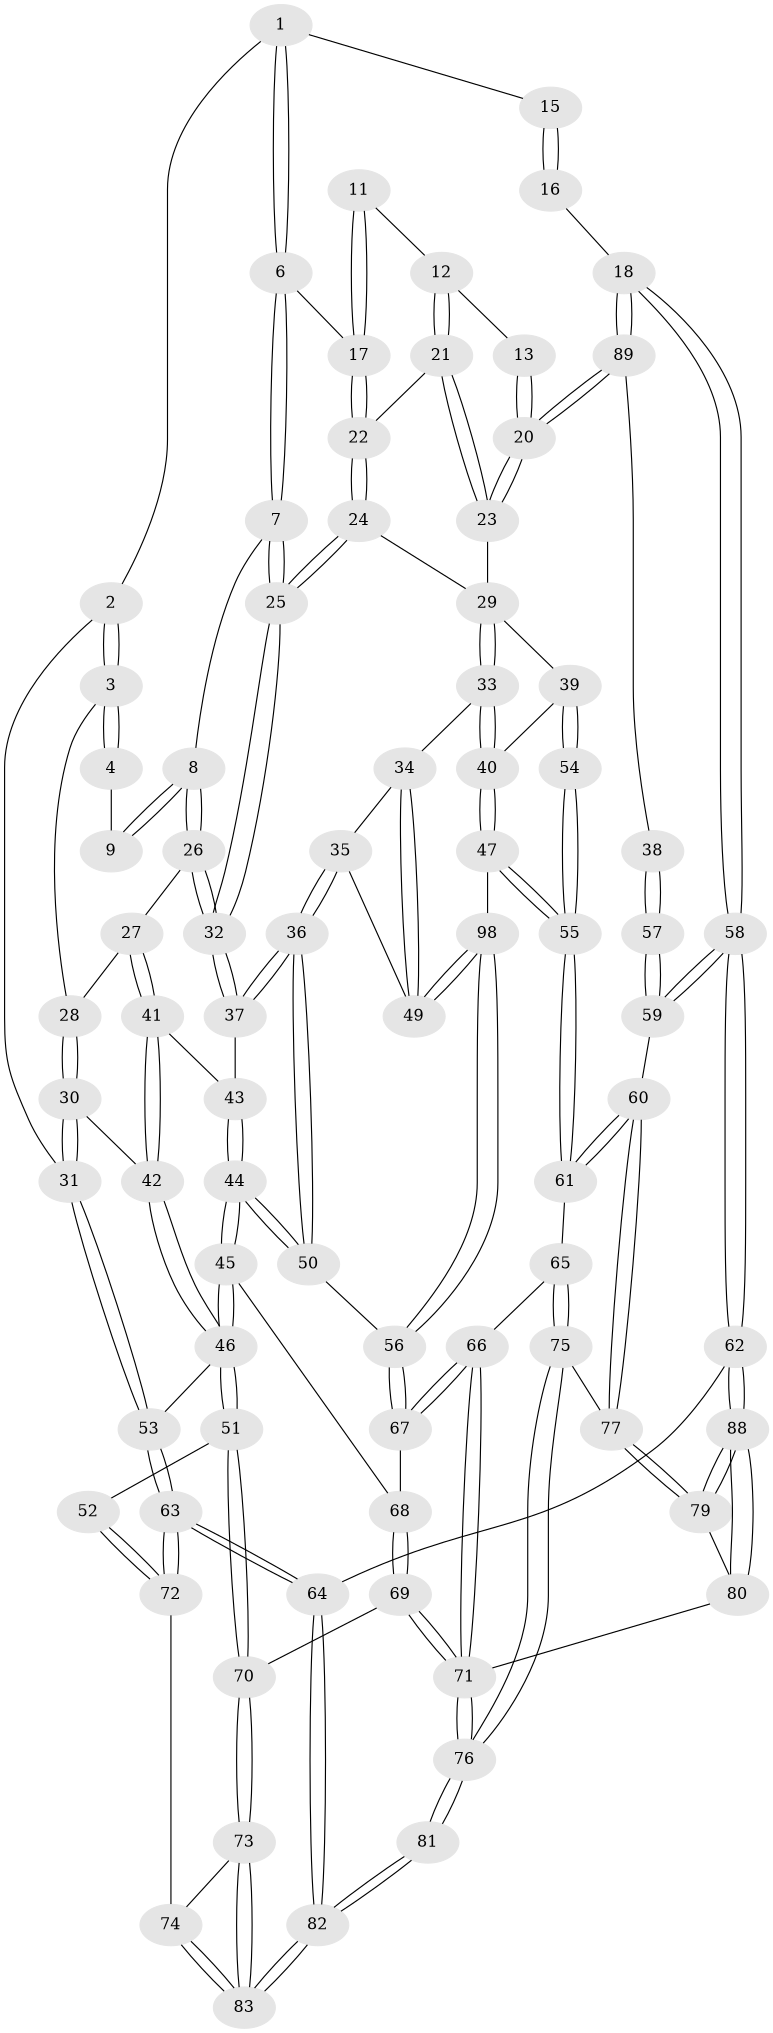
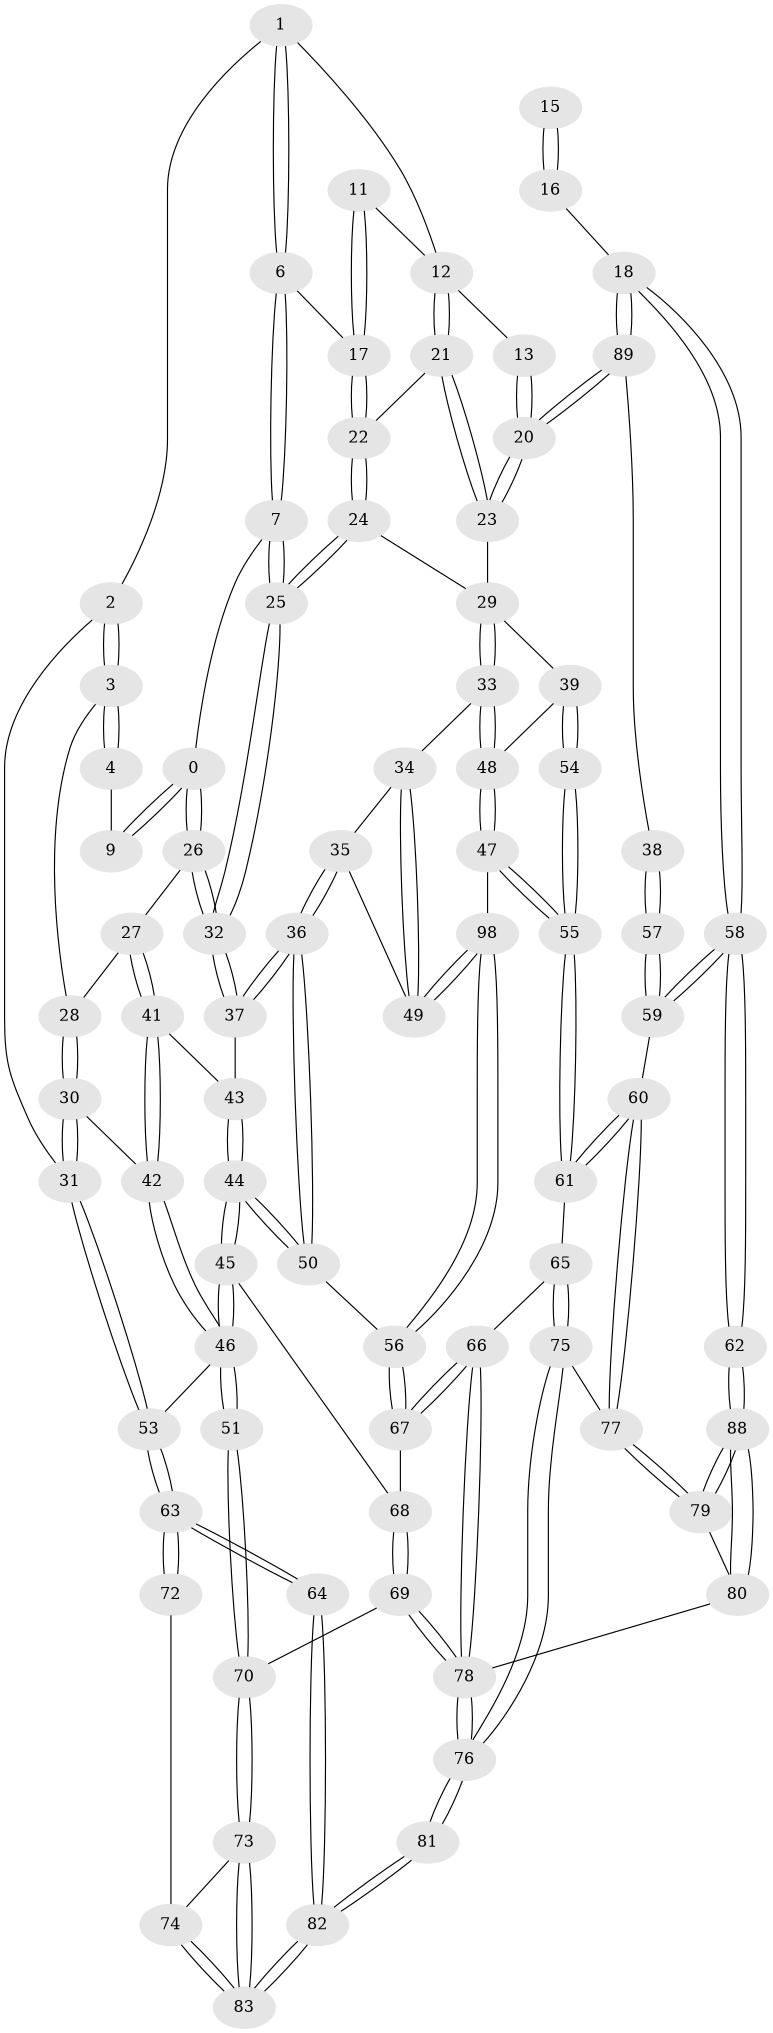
  graph {
    node [color=gray90 style=filled]
    1
    2
    6
    15
    3
    31
    7
    17
    16
    4
    28
    53
    64
    82
    9
    30
-   8
+   8 [label=0]
    25
    22
    26
    32
    27
    11
    12
    13
    21
    20
    23
    18
    62
    n31 [label=88]
    n32 [label=89]
    58
    24
    38
    59
    57
    29
    33
    39
    37
    41
    42
    43
    34
-   40
+   40 [label=48]
    46
    63
    35
    49
    47
    36
    50
    56
    44
    54
    55
    n58 [label=98]
    51
    45
    68
    69
-   52
    70
    61
    67
    72
    73
    74
    65
    60
    77
    79
    66
    75
    80
    83
-   71
+   71 [label=78]
    76
    81
    1 -- 2
    1 -- 6
    1 -- 6
-   1 -- 15
+   1 -- 12
    2 -- 3
    2 -- 3
    2 -- 31
    6 -- 7
    6 -- 7
    6 -- 17
    15 -- 16
    15 -- 16
    3 -- 4
    3 -- 4
    3 -- 28
    31 -- 53
    31 -- 53
    7 -- 8
    7 -- 25
    7 -- 25
    17 -- 22
    17 -- 22
    16 -- 18
    4 -- 9
    28 -- 30
    28 -- 30
    53 -- 63
    53 -- 63
    64 -- 82
    64 -- 82
    82 -- 83
    82 -- 83
    30 -- 31
    30 -- 31
    30 -- 42
    8 -- 9
    8 -- 9
    8 -- 26
    8 -- 26
    25 -- 32
    25 -- 32
    22 -- 24
    22 -- 24
    26 -- 32
    26 -- 32
    26 -- 27
    32 -- 37
    32 -- 37
    27 -- 28
    27 -- 41
    27 -- 41
    11 -- 17
    11 -- 17
    11 -- 12
    12 -- 13
    12 -- 21
    12 -- 21
    13 -- 20
    13 -- 20
    21 -- 22
    21 -- 23
    21 -- 23
    20 -- 23
    20 -- 23
    23 -- 29
    18 -- n32
    18 -- n32
    18 -- 58
    18 -- 58
-   62 -- 64
    62 -- n31
    62 -- n31
    n31 -- 79
    n31 -- 79
    n31 -- 80
    n31 -- 80
    n32 -- 20
    n32 -- 20
    n32 -- 38
    58 -- 62
    58 -- 62
    58 -- 59
    58 -- 59
    24 -- 25
    24 -- 25
    24 -- 29
    38 -- 57
    38 -- 57
    59 -- 60
    57 -- 59
    57 -- 59
    29 -- 33
    29 -- 33
    29 -- 39
    33 -- 34
    33 -- 40
    33 -- 40
    39 -- 40
    39 -- 54
    39 -- 54
    37 -- 43
    41 -- 42
    41 -- 42
    41 -- 43
    42 -- 46
    42 -- 46
    43 -- 44
    43 -- 44
    34 -- 35
    34 -- 49
    34 -- 49
    40 -- 47
    40 -- 47
    46 -- 53
    46 -- 51
    46 -- 51
    63 -- 64
    63 -- 64
    63 -- 72
    63 -- 72
    35 -- 49
    35 -- 36
    35 -- 36
    47 -- 55
    47 -- 55
    47 -- n58
    36 -- 37
    36 -- 37
    36 -- 50
    36 -- 50
    50 -- 56
    56 -- 67
    56 -- 67
    44 -- 50
    44 -- 50
    44 -- 45
    44 -- 45
    54 -- 55
    54 -- 55
    55 -- 61
    55 -- 61
    n58 -- 49
    n58 -- 49
    n58 -- 56
    n58 -- 56
-   51 -- 52
    51 -- 70
    51 -- 70
    45 -- 46
    45 -- 46
    45 -- 68
    68 -- 69
    68 -- 69
    69 -- 70
    69 -- 71
    69 -- 71
-   52 -- 72
-   52 -- 72
    70 -- 73
    70 -- 73
    61 -- 65
    67 -- 68
    72 -- 74
    73 -- 74
    73 -- 83
    73 -- 83
    74 -- 83
    74 -- 83
    65 -- 66
    65 -- 75
    65 -- 75
    60 -- 61
    60 -- 61
    60 -- 77
    60 -- 77
    77 -- 79
    77 -- 79
    79 -- 80
    66 -- 67
    66 -- 67
    66 -- 71
    66 -- 71
    75 -- 77
    75 -- 76
    75 -- 76
    80 -- 71
    71 -- 76
    71 -- 76
    76 -- 81
    76 -- 81
    81 -- 82
    81 -- 82
  }
